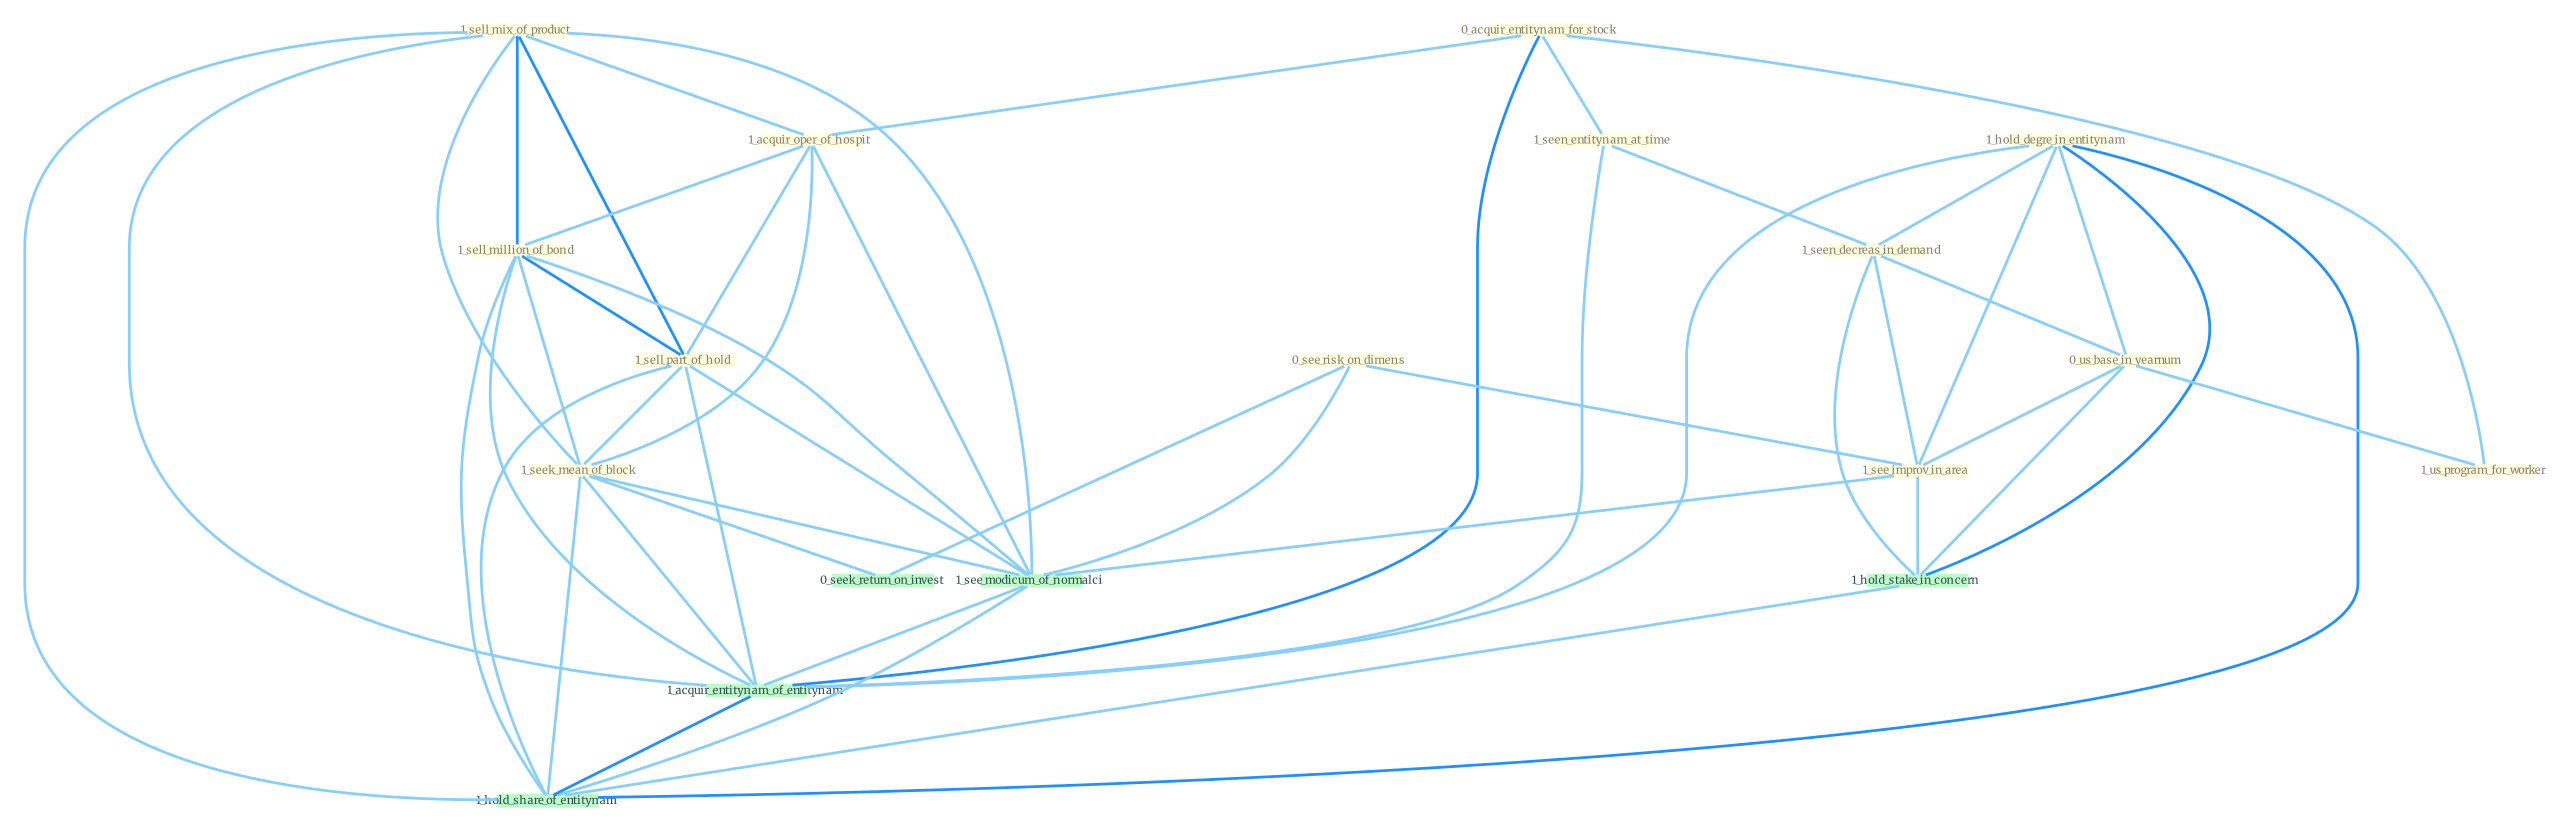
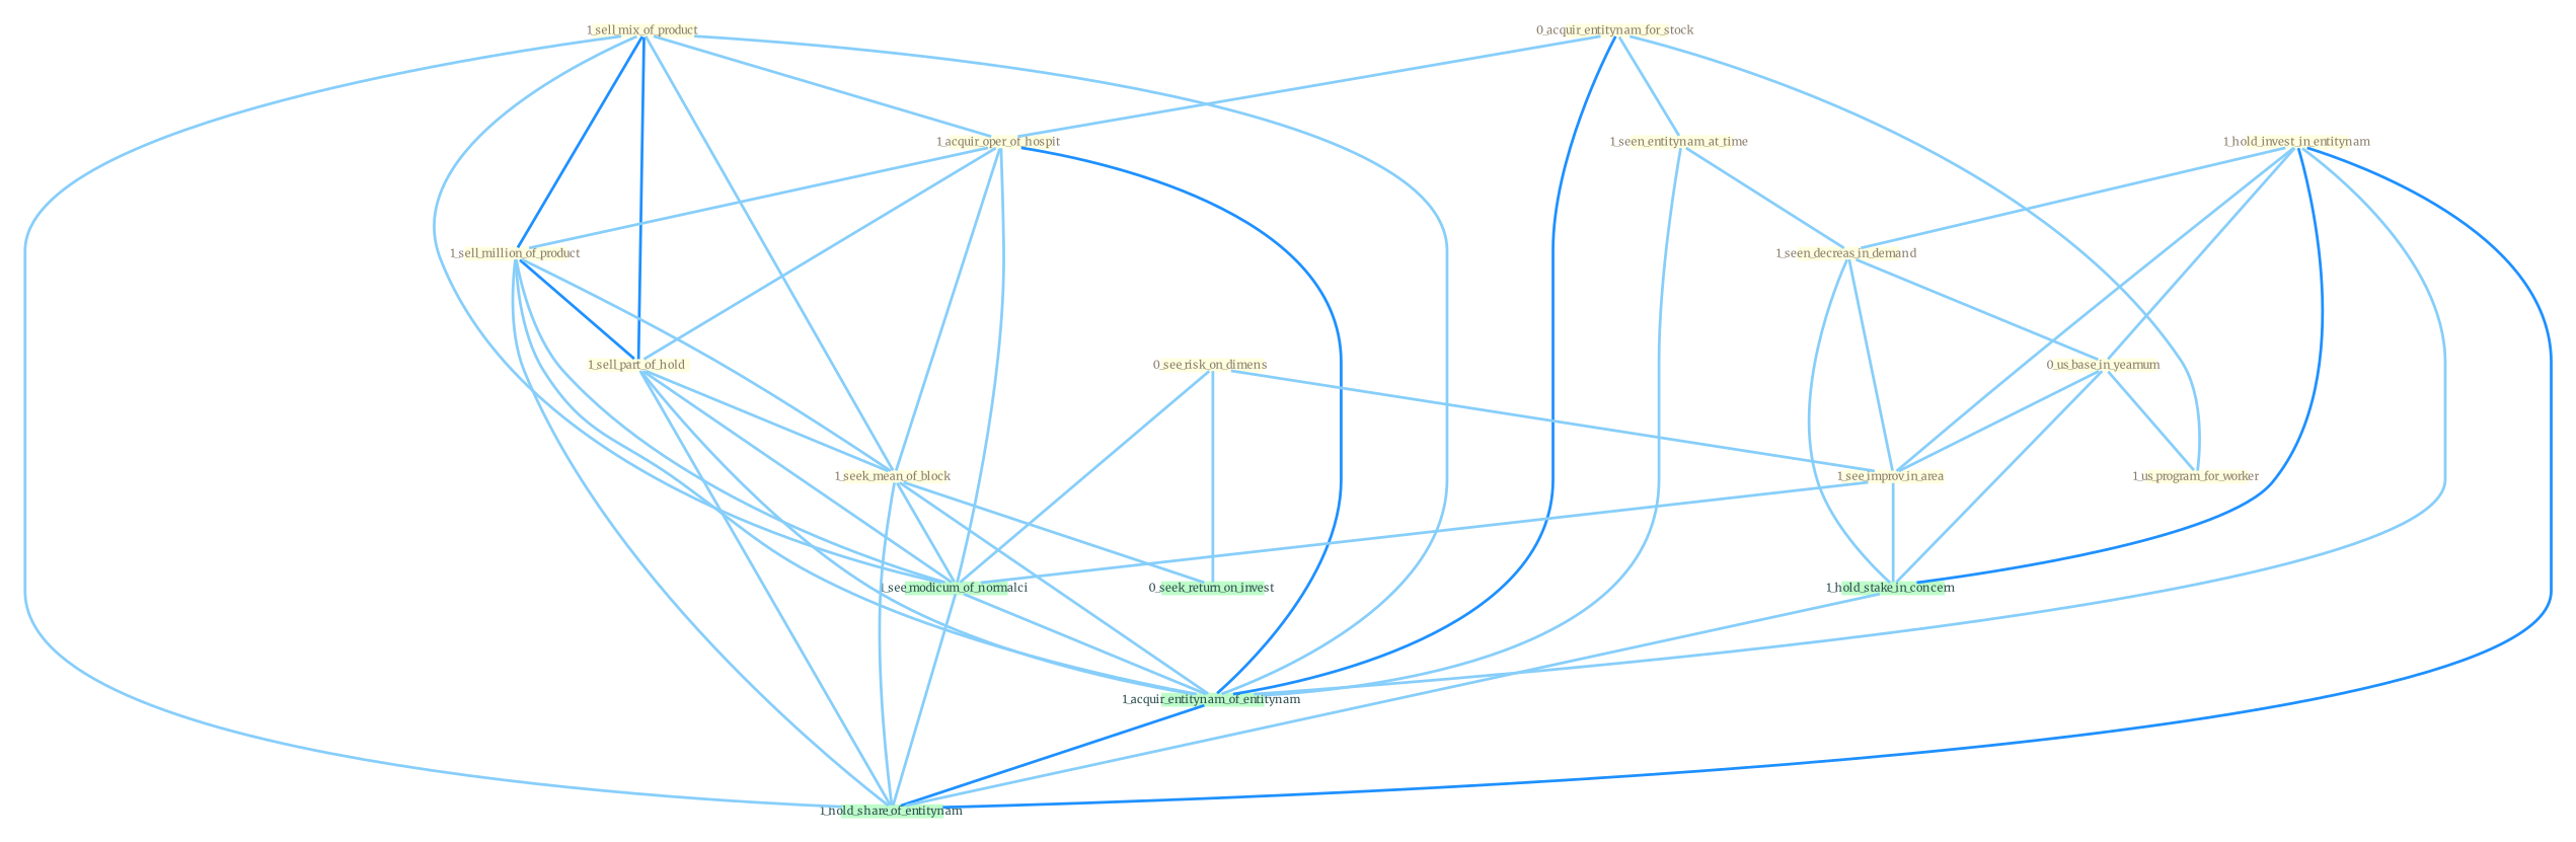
  graph {
    fontname=Merriweather
    node [color="#ffffe0" fixedsize=true fontcolor="#8b7d6b" fontname=Merriweather fontsize=4 shape=polygon style=filled]
    edge [color="#87cefa" fontname=Merriweather w=1]
    "1_sell_mix_of_product " [height=.06 width=.5]
-   "1_hold_degre_in_entitynam " [height=.06 width=.5]
+   "1_hold_degre_in_entitynam " [height=.06 width=.5 label="1_hold_invest_in_entitynam"]
    "0_acquir_entitynam_for_stock " [height=.06 width=.5]
    "1_acquir_oper_of_hospit " [height=.06 width=.5]
-   "1_sell_million_of_bond " [height=.06 width=.5]
+   "1_sell_million_of_bond " [height=.06 width=.5 label="1_sell_million_of_product"]
    "1_seen_entitynam_at_time " [height=.06 width=.5]
    "1_seen_decreas_in_demand " [height=.06 width=.5]
    "0_see_risk_on_dimens " [height=.06 width=.5]
    "0_us_base_in_yearnum " [height=.06 width=.5]
    "1_see_improv_in_area " [height=.06 width=.5]
    "1_sell_part_of_hold " [height=.06 width=.5]
    "1_seek_mean_of_block " [height=.06 width=.5]
    "1_us_program_for_worker " [height=.06 width=.5]
    "1_see_modicum_of_normalci " [color="#BDFCC9" fontcolor="#2f4f4f" height=.06 width=.5]
    "1_acquir_entitynam_of_entitynam " [color="#BDFCC9" fontcolor="#2f4f4f" height=.06 width=.5]
    "1_hold_share_of_entitynam " [color="#BDFCC9" fontcolor="#2f4f4f" height=.06 width=.5]
    "1_hold_stake_in_concern " [color="#BDFCC9" fontcolor="#2f4f4f" height=.06 width=.5]
    "0_seek_return_on_invest " [color="#BDFCC9" fontcolor="#2f4f4f" height=.06 width=.5]
    subgraph sub_1 {
      "1_sell_mix_of_product "
      "1_hold_degre_in_entitynam "
      "0_acquir_entitynam_for_stock "
      "1_acquir_oper_of_hospit "
      "1_sell_million_of_bond "
      "1_seen_entitynam_at_time "
      "1_seen_decreas_in_demand "
      "0_see_risk_on_dimens "
      "0_us_base_in_yearnum "
      "1_see_improv_in_area "
      "1_sell_part_of_hold "
      "1_seek_mean_of_block "
      "1_us_program_for_worker "
    }
    subgraph sub_2 {
    }
    "1_sell_mix_of_product " -- "1_acquir_oper_of_hospit "
    "1_sell_mix_of_product " -- "1_sell_million_of_bond " [color="#1e90ff" w=2]
    "1_sell_mix_of_product " -- "1_sell_part_of_hold " [color="#1e90ff" w=2]
    "1_sell_mix_of_product " -- "1_seek_mean_of_block "
    "1_sell_mix_of_product " -- "1_see_modicum_of_normalci "
    "1_sell_mix_of_product " -- "1_acquir_entitynam_of_entitynam "
    "1_sell_mix_of_product " -- "1_hold_share_of_entitynam "
    "1_hold_degre_in_entitynam " -- "1_seen_decreas_in_demand "
    "1_hold_degre_in_entitynam " -- "0_us_base_in_yearnum "
    "1_hold_degre_in_entitynam " -- "1_see_improv_in_area "
    "1_hold_degre_in_entitynam " -- "1_acquir_entitynam_of_entitynam "
    "1_hold_degre_in_entitynam " -- "1_hold_share_of_entitynam " [color="#1e90ff" w=2]
    "1_hold_degre_in_entitynam " -- "1_hold_stake_in_concern " [color="#1e90ff" w=2]
    "0_acquir_entitynam_for_stock " -- "1_acquir_oper_of_hospit "
    "0_acquir_entitynam_for_stock " -- "1_seen_entitynam_at_time "
    "0_acquir_entitynam_for_stock " -- "1_us_program_for_worker "
    "0_acquir_entitynam_for_stock " -- "1_acquir_entitynam_of_entitynam " [color="#1e90ff" w=2]
    "1_acquir_oper_of_hospit " -- "1_sell_million_of_bond "
    "1_acquir_oper_of_hospit " -- "1_sell_part_of_hold "
    "1_acquir_oper_of_hospit " -- "1_seek_mean_of_block "
    "1_acquir_oper_of_hospit " -- "1_see_modicum_of_normalci "
+   "1_acquir_oper_of_hospit " -- "1_acquir_entitynam_of_entitynam " [color="#1e90ff" w=2]
    "1_sell_million_of_bond " -- "1_sell_part_of_hold " [color="#1e90ff" w=2]
    "1_sell_million_of_bond " -- "1_seek_mean_of_block "
    "1_sell_million_of_bond " -- "1_see_modicum_of_normalci "
    "1_sell_million_of_bond " -- "1_acquir_entitynam_of_entitynam "
    "1_sell_million_of_bond " -- "1_hold_share_of_entitynam "
    "1_seen_entitynam_at_time " -- "1_seen_decreas_in_demand "
    "1_seen_entitynam_at_time " -- "1_acquir_entitynam_of_entitynam "
    "1_seen_decreas_in_demand " -- "0_us_base_in_yearnum "
    "1_seen_decreas_in_demand " -- "1_see_improv_in_area "
    "1_seen_decreas_in_demand " -- "1_hold_stake_in_concern "
    "0_see_risk_on_dimens " -- "1_see_improv_in_area "
    "0_see_risk_on_dimens " -- "1_see_modicum_of_normalci "
    "0_see_risk_on_dimens " -- "0_seek_return_on_invest "
    "0_us_base_in_yearnum " -- "1_see_improv_in_area "
    "0_us_base_in_yearnum " -- "1_us_program_for_worker "
    "0_us_base_in_yearnum " -- "1_hold_stake_in_concern "
    "1_see_improv_in_area " -- "1_see_modicum_of_normalci "
    "1_see_improv_in_area " -- "1_hold_stake_in_concern "
    "1_sell_part_of_hold " -- "1_seek_mean_of_block "
    "1_sell_part_of_hold " -- "1_see_modicum_of_normalci "
    "1_sell_part_of_hold " -- "1_acquir_entitynam_of_entitynam "
    "1_sell_part_of_hold " -- "1_hold_share_of_entitynam "
    "1_seek_mean_of_block " -- "1_see_modicum_of_normalci "
    "1_seek_mean_of_block " -- "1_acquir_entitynam_of_entitynam "
    "1_seek_mean_of_block " -- "1_hold_share_of_entitynam "
    "1_seek_mean_of_block " -- "0_seek_return_on_invest "
    "1_see_modicum_of_normalci " -- "1_acquir_entitynam_of_entitynam "
    "1_see_modicum_of_normalci " -- "1_hold_share_of_entitynam "
    "1_acquir_entitynam_of_entitynam " -- "1_hold_share_of_entitynam " [color="#1e90ff" w=2]
    "1_hold_stake_in_concern " -- "1_hold_share_of_entitynam "
  }
